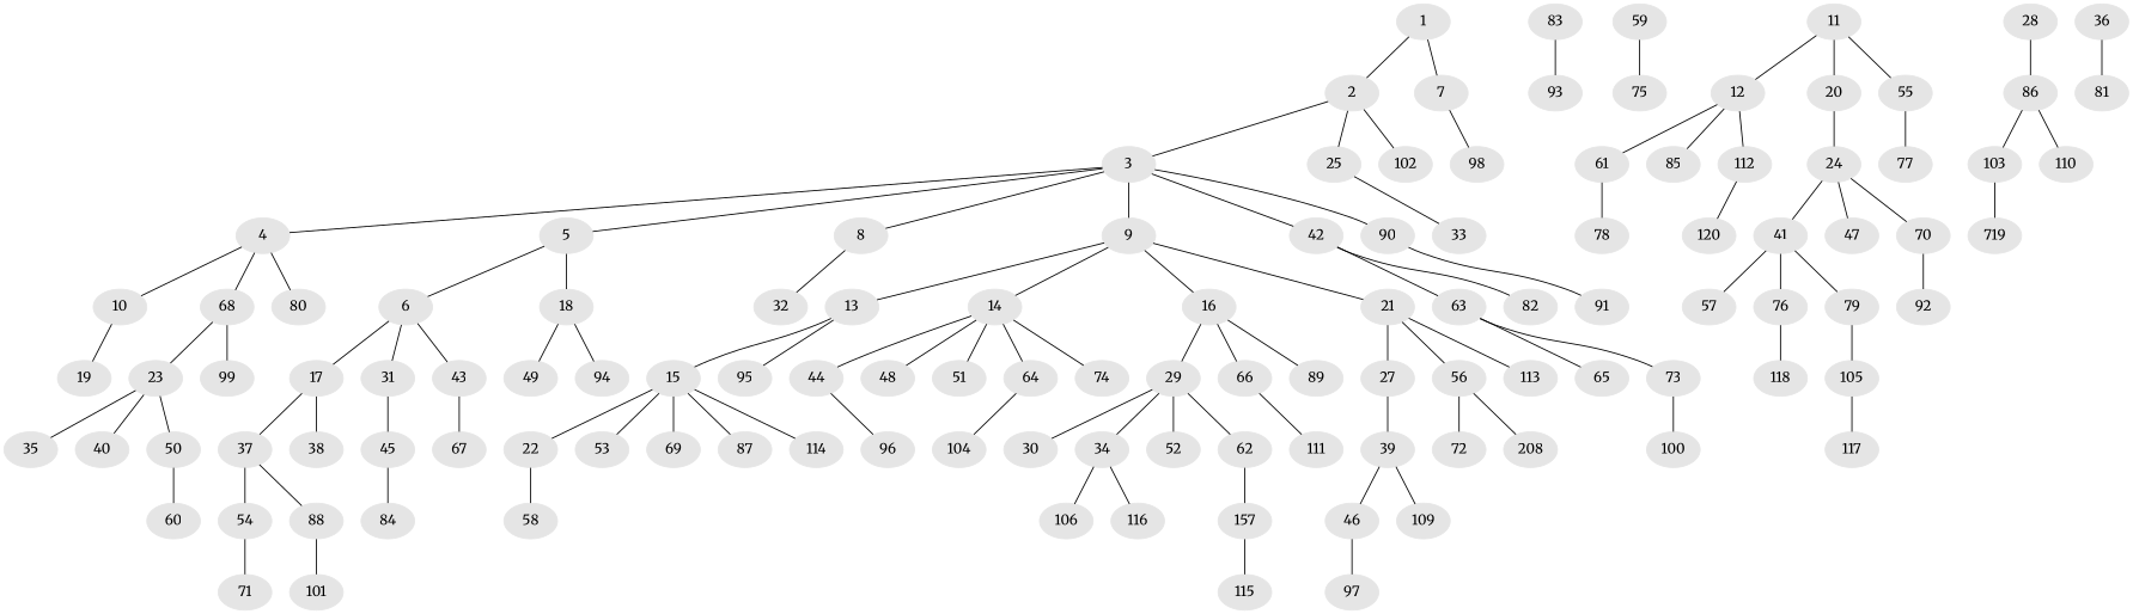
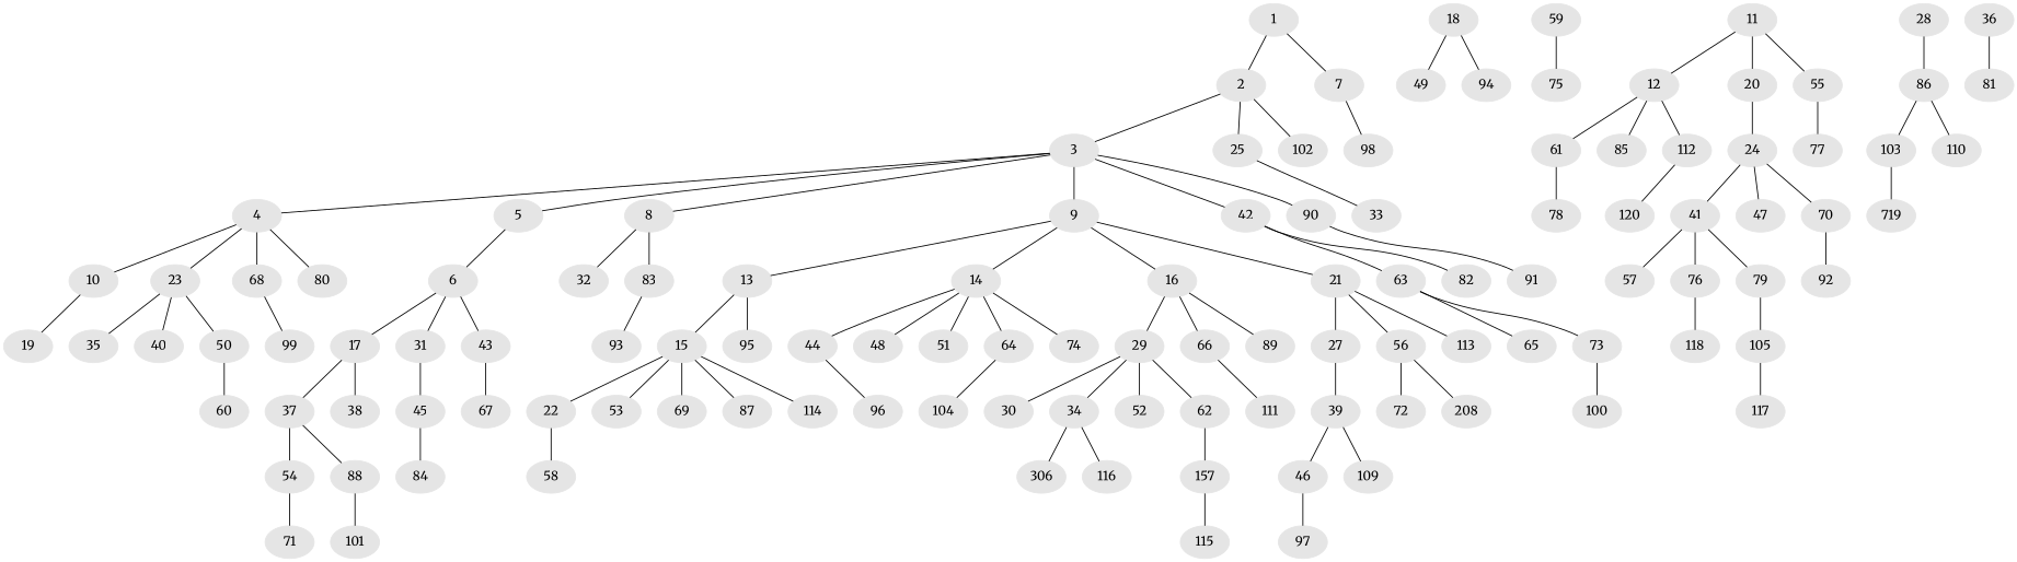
  graph {
    fontname=Merriweather
    node [color=gray90 fontname=Merriweather style=filled]
    edge [fontname=Merriweather]
    1
    2
    7
    3
    25
    102
    98
    4
    5
    8
    9
    42
    90
    33
    10
    23
    68
    80
    6
    18
    32
    83
    13
    14
    16
    21
    63
    82
    91
    19
    35
    40
    50
    59
    75
    99
    17
    31
    43
    11
    12
    20
    55
    49
    94
    37
    38
    45
    67
    93
    15
    95
    44
    48
    51
    64
    74
    29
    66
    89
    27
    56
    113
    61
    85
    112
    24
    77
    78
    120
    22
    53
    69
    87
    114
    96
    104
    58
    30
    34
    52
    62
    111
    54
    88
    41
    47
    70
    39
    72
    n91 [label=208]
    60
    57
    76
    79
    92
    28
    86
    36
    81
    46
    109
    103
    110
-   106
+   106 [label=306]
    116
    n107 [label=157]
    84
    71
    101
    97
    118
    105
    65
    73
    115
    100
    117
    n119 [label=719]
    1 -- 2
    1 -- 7
    2 -- 3
    2 -- 25
    2 -- 102
    7 -- 98
    3 -- 4
    3 -- 5
    3 -- 8
    3 -- 9
    3 -- 42
    3 -- 90
    25 -- 33
    4 -- 10
-   68 -- 23
+   4 -- 23
    4 -- 68
    4 -- 80
    5 -- 6
-   5 -- 18
    8 -- 32
+   8 -- 83
    9 -- 13
    9 -- 14
    9 -- 16
    9 -- 21
    42 -- 63
    42 -- 82
    90 -- 91
    10 -- 19
    23 -- 35
    23 -- 40
    23 -- 50
    68 -- 99
    6 -- 17
    6 -- 31
    6 -- 43
    18 -- 49
    18 -- 94
    83 -- 93
    13 -- 15
    13 -- 95
    14 -- 44
    14 -- 48
    14 -- 51
    14 -- 64
    14 -- 74
    16 -- 29
    16 -- 66
    16 -- 89
    21 -- 27
    21 -- 56
    21 -- 113
    63 -- 65
    63 -- 73
    50 -- 60
    59 -- 75
    17 -- 37
    17 -- 38
    31 -- 45
    43 -- 67
    11 -- 12
    11 -- 20
    11 -- 55
    12 -- 61
    12 -- 85
    12 -- 112
    20 -- 24
    55 -- 77
    37 -- 54
    37 -- 88
    45 -- 84
    15 -- 22
    15 -- 53
    15 -- 69
    15 -- 87
    15 -- 114
    44 -- 96
    64 -- 104
    29 -- 30
    29 -- 34
    29 -- 52
    29 -- 62
    66 -- 111
    27 -- 39
    56 -- 72
    56 -- n91
    61 -- 78
    112 -- 120
    24 -- 41
    24 -- 47
    24 -- 70
    22 -- 58
    34 -- 106
    34 -- 116
    62 -- n107
    54 -- 71
    88 -- 101
    41 -- 57
    41 -- 76
    41 -- 79
    70 -- 92
    39 -- 46
    39 -- 109
    76 -- 118
    79 -- 105
    28 -- 86
    86 -- 103
    86 -- 110
    36 -- 81
    46 -- 97
    103 -- n119
    n107 -- 115
    105 -- 117
    73 -- 100
  }
